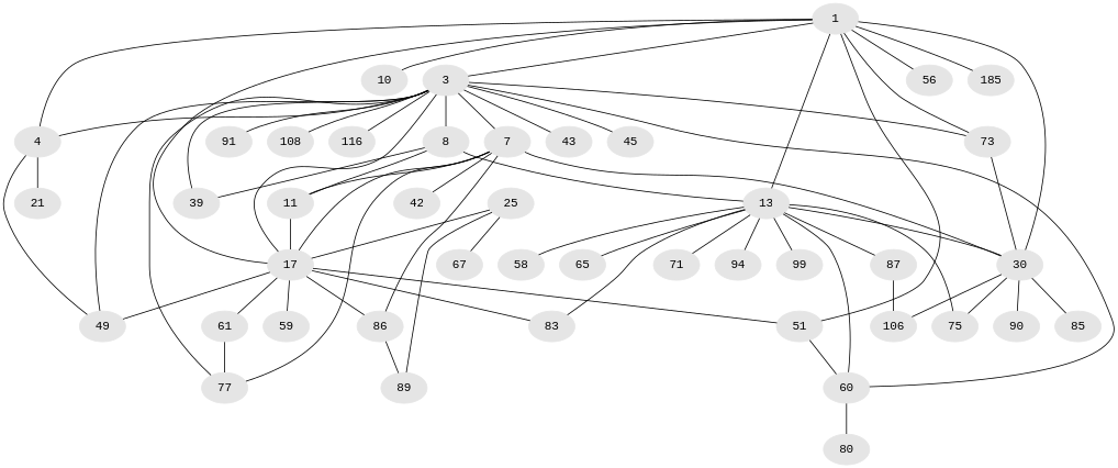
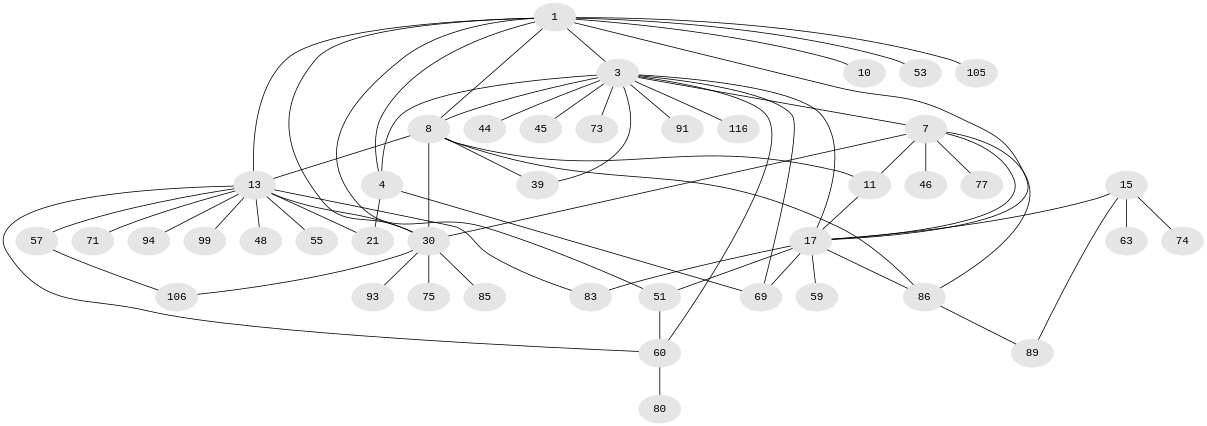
  graph {
    fontname="Liberation Mono"
    node [color=gray90 fontname="Liberation Mono" style=filled]
    edge [fontname="Liberation Mono"]
    1 [super="+2+27"]
    3 [super="+23+20+33+5"]
    4 [super="+28+56+81"]
    8 [super="+70+101+103"]
    10 [super="+52"]
    13 [super="+16+38"]
    17 [super="+25+22+19+58"]
    30 [super="+44+31+37"]
    51 [super="+115+65"]
-   53 [label=56]
-   105 [label=185]
+   53
+   105
    7 [super="+9+32"]
    39 [super="+76+84+96"]
-   43 [super="+67"]
+   43 [super="+67" label=44]
    45 [super="+62+47"]
    60 [super="+72"]
-   69 [super="+79+82" label=49]
+   69 [super="+79+82"]
    73
    77 [super="+92"]
    91 [super="+102"]
-   108
    116
    21 [super="+29+35"]
    11 [super="+18"]
    86 [super="+110"]
-   48 [label=58]
-   55 [label=65]
-   57 [super="+78+111" label=87]
+   48
+   55
+   57 [super="+78+111"]
    71
    83
    94
    99
    59
-   61
    75
    85
-   90
+   90 [label=93]
    106
-   42
+   42 [label=46]
    80
-   15 [super="+36+66" label=25]
-   63 [label=67]
+   15 [super="+36+66"]
+   63
+   74 [super="+87"]
    89
    1 -- 3
    1 -- 4
-   1 -- 73
+   1 -- 8
    1 -- 10
    1 -- 13
    1 -- 17
    1 -- 30
    1 -- 51
    1 -- 53
    1 -- 105
    3 -- 4
    3 -- 8
    3 -- 17
    3 -- 7
    3 -- 39
    3 -- 43
    3 -- 45 [weight=2]
    3 -- 60
    3 -- 69
    3 -- 73
-   3 -- 77
    3 -- 91
-   3 -- 108
    3 -- 116
    4 -- 69
    4 -- 21
    8 -- 13
-   73 -- 30
+   8 -- 30
    8 -- 39
    8 -- 11
+   8 -- 86
    13 -- 30
    13 -- 60
-   13 -- 75
+   13 -- 21
    13 -- 48
    13 -- 55
    13 -- 57
    13 -- 71
    13 -- 83
    13 -- 94
    13 -- 99
    17 -- 51
    17 -- 69
    17 -- 86
    17 -- 83
    17 -- 59
-   17 -- 61
    30 -- 75
    30 -- 85
    30 -- 90
    30 -- 106
    51 -- 60
    7 -- 17
    7 -- 30
    7 -- 77
    7 -- 11
    7 -- 86
    7 -- 42
    60 -- 80
    11 -- 17
    86 -- 89
    57 -- 106
-   61 -- 77
    15 -- 17
    15 -- 63
+   15 -- 74
    15 -- 89
  }
